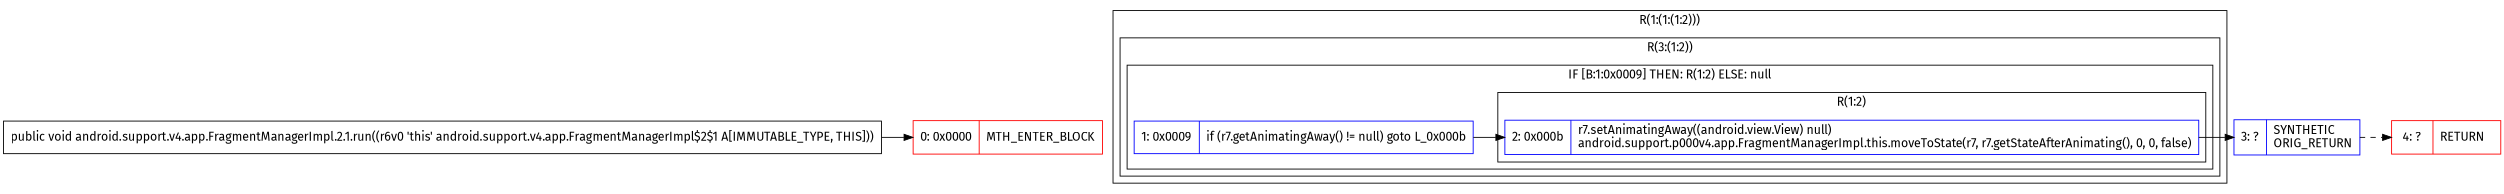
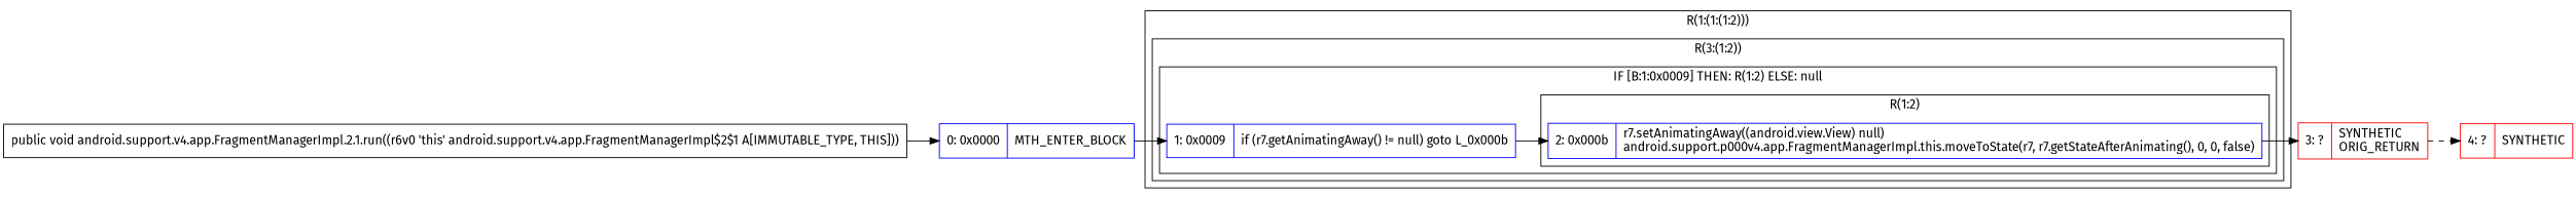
  digraph {
    fontname="Fira Sans"
    rankdir=LR
    node [color=red fontname="Fira Sans" shape=record]
    edge [fontname="Fira Sans"]
    n1 [color=blue label="{2\:\ 0x000b|r7.setAnimatingAway((android.view.View) null)\landroid.support.p000v4.app.FragmentManagerImpl.this.moveToState(r7, r7.getStateAfterAnimating(), 0, 0, false)\l}"]
    n2 [color=blue label="{1\:\ 0x0009|if (r7.getAnimatingAway() != null) goto L_0x000b\l}"]
-   n3 [color=blue label="{3\:\ ?|SYNTHETIC\lORIG_RETURN\l}"]
-   n4 [label="{4\:\ ?|RETURN\l}"]
-   n5 [label="{0\:\ 0x0000|MTH_ENTER_BLOCK\l}"]
+   n3 [label="{3\:\ ?|SYNTHETIC\lORIG_RETURN\l}"]
+   n4 [label="{4\:\ ?|SYNTHETIC\l}"]
+   n5 [color=blue label="{0\:\ 0x0000|MTH_ENTER_BLOCK\l}"]
    n6 [label="{public void android.support.v4.app.FragmentManagerImpl.2.1.run((r6v0 'this' android.support.v4.app.FragmentManagerImpl$2$1 A[IMMUTABLE_TYPE, THIS])) }" color=""]
    subgraph cluster_1 {
      label="R(1:(1:(1:2)))"
      subgraph cluster_2 {
        label="R(3:(1:2))"
        subgraph cluster_3 {
          label="IF [B:1:0x0009] THEN: R(1:2) ELSE: null"
          n2
          subgraph cluster_4 {
            label="R(1:2)"
            n1
          }
        }
      }
    }
    n1 -> n3
    n2 -> n1
    n3 -> n4 [style=dashed]
+   n5 -> n2
    n6 -> n5
  }
